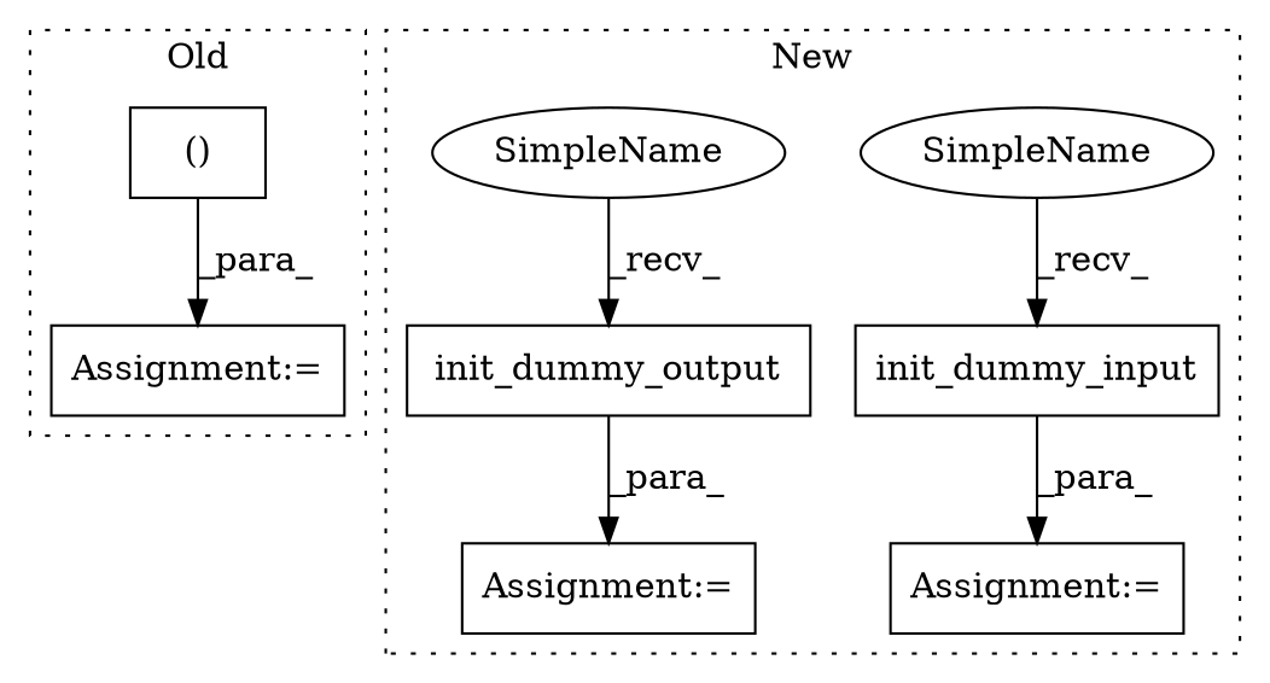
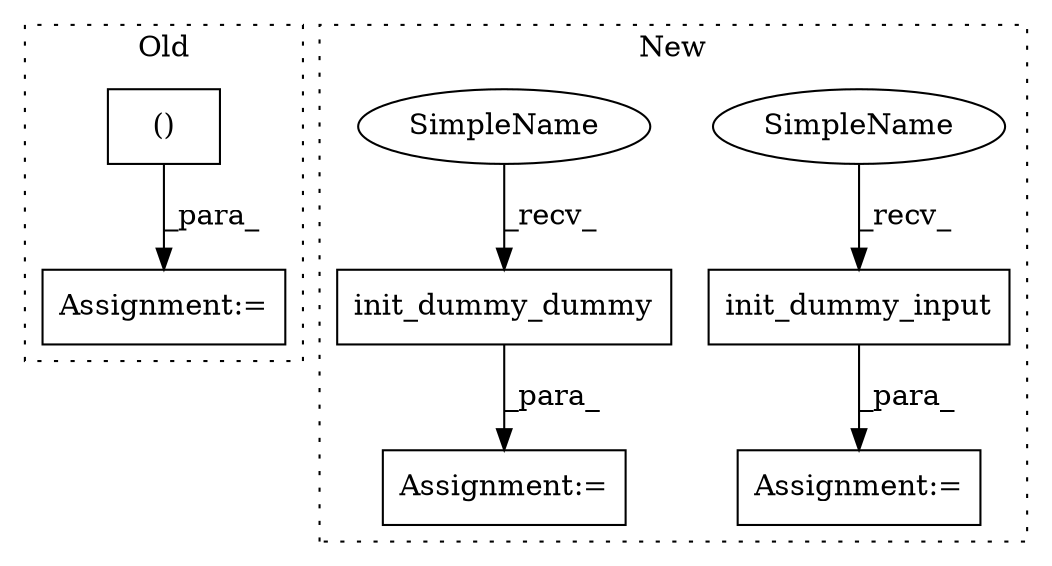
  digraph {
    node [a=7 l=1 shape=box]
    n1 [a=106 l=37 label="()" s=2649]
    n2 [l=7 label="Assignment:=" s=2642]
    n3 [a=32 l="17,1" label=init_dummy_input s="3401,3421"]
-   n4 [a=32 l="18,1" label=init_dummy_output s="3435,3456"]
+   n4 [a=32 l="18,1" label=init_dummy_dummy s="3435,3456"]
    n5 [label="Assignment:=" s=3395]
    n6 [label="Assignment:=" s=3429]
    n7 [a=42 l=4 label=SimpleName s=3396 shape=ellipse]
    n8 [a=42 l=4 label=SimpleName s=3430 shape=ellipse]
    subgraph cluster_1 {
      label=Old
      style=dotted
      n1
      n2
    }
    subgraph cluster_2 {
      label=New
      style=dotted
      n3
      n4
      n5
      n6
      n7
      n8
    }
    n1 -> n2 [label=_para_]
    n3 -> n5 [label=_para_]
    n4 -> n6 [label=_para_]
    n7 -> n3 [label=_recv_]
    n8 -> n4 [label=_recv_]
  }
